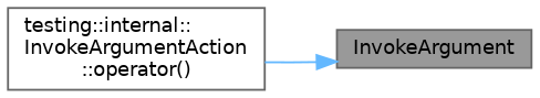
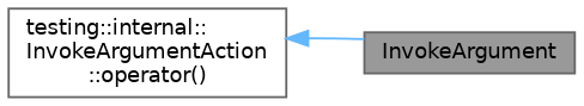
  digraph {
    rankdir=RL
    node [fontname=Helvetica fontsize=10 shape=box style=filled]
    n1 [color=gray40 fillcolor=grey60 fontcolor=black height=0.2 label=InvokeArgument width=0.4]
    n2 [color=grey40 fillcolor=white height=0.2 label="testing::internal::\lInvokeArgumentAction\l::operator()" width=0.4]
-   n1 -> n2 [color=steelblue1 dir=back fontname=Helvetica fontsize=10 labelfontname=Helvetica labelfontsize=10 style=solid]
+   n2 -> n1 [color=steelblue1 dir=back fontname=Helvetica fontsize=10 labelfontname=Helvetica labelfontsize=10 style=solid]
  }
